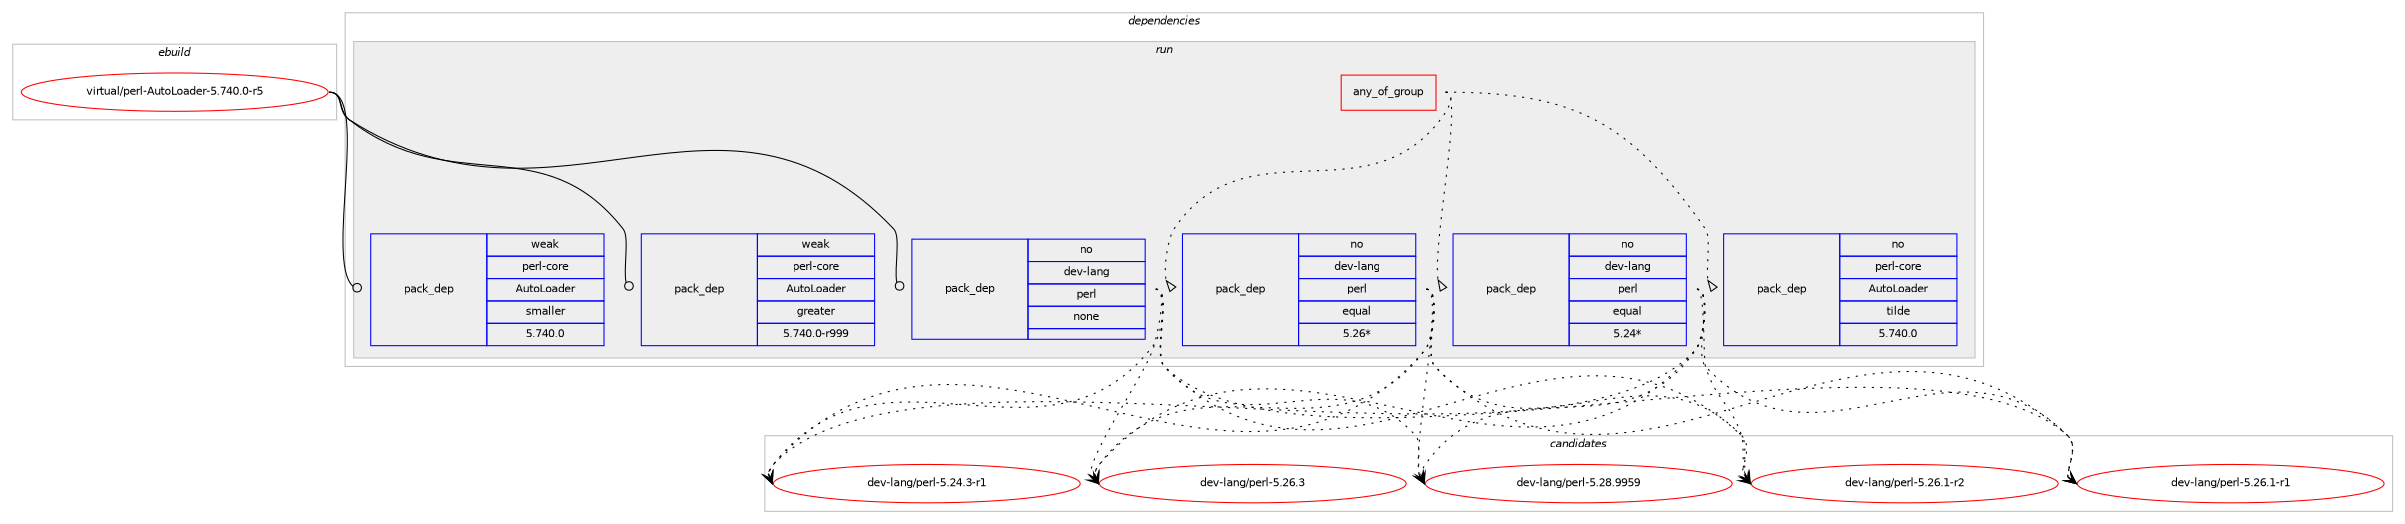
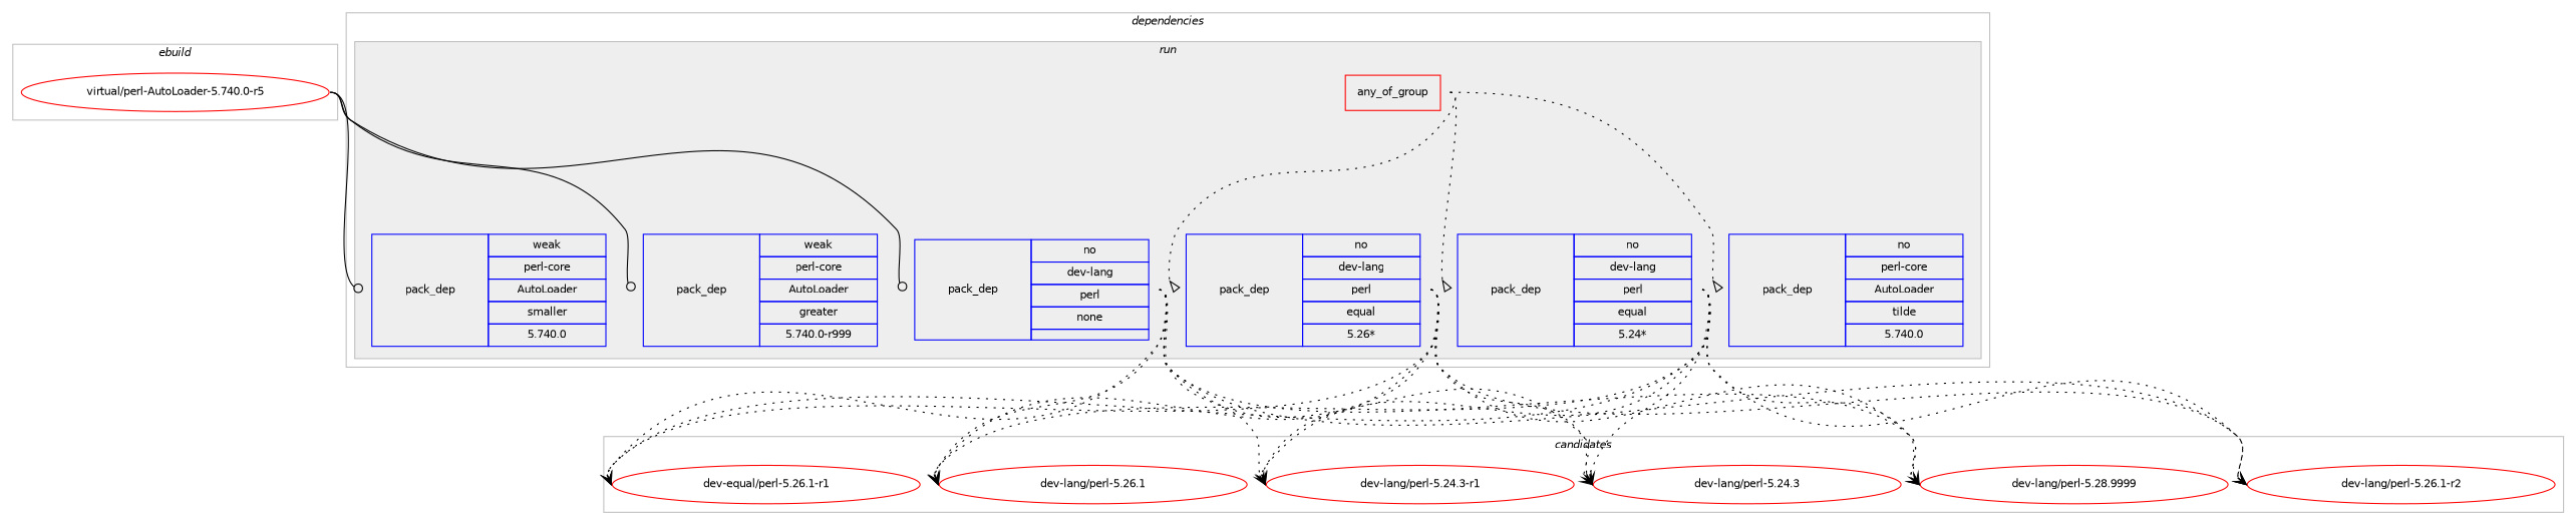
  digraph {
    compound=true
    concentrate=true
    fontname=Helvetica
    fontsize=10
    newrank=true
    rankdir=TB
    ranksep=1.5
    node [color=red fontname=Helvetica fontsize=10]
    edge [arrowhead=vee headport=w style=dotted tailport=e weight=100]
    n1 [label="virtual/perl-AutoLoader-5.740.0-r5" width=4]
    n2 [color=blue label=<<TABLE BORDER="0" CELLBORDER="1" CELLSPACING="0" CELLPADDING="4" WIDTH="220"><TR><TD ROWSPAN="6" CELLPADDING="30">pack_dep</TD></TR><TR><TD WIDTH="110">no</TD></TR><TR><TD>dev-lang</TD></TR><TR><TD>perl</TD></TR><TR><TD>equal</TD></TR><TR><TD>5.26*</TD></TR></TABLE>> shape=none]
    n3 [color=blue label=<<TABLE BORDER="0" CELLBORDER="1" CELLSPACING="0" CELLPADDING="4" WIDTH="220"><TR><TD ROWSPAN="6" CELLPADDING="30">pack_dep</TD></TR><TR><TD WIDTH="110">no</TD></TR><TR><TD>dev-lang</TD></TR><TR><TD>perl</TD></TR><TR><TD>equal</TD></TR><TR><TD>5.24*</TD></TR></TABLE>> shape=none]
    n4 [color=blue label=<<TABLE BORDER="0" CELLBORDER="1" CELLSPACING="0" CELLPADDING="4" WIDTH="220"><TR><TD ROWSPAN="6" CELLPADDING="30">pack_dep</TD></TR><TR><TD WIDTH="110">no</TD></TR><TR><TD>perl-core</TD></TR><TR><TD>AutoLoader</TD></TR><TR><TD>tilde</TD></TR><TR><TD>5.740.0</TD></TR></TABLE>> shape=none]
    n5 [label=<<TABLE BORDER="0" CELLBORDER="1" CELLSPACING="0" CELLPADDING="4"><TR><TD CELLPADDING="10">any_of_group</TD></TR></TABLE>> shape=none]
    n6 [color=blue label=<<TABLE BORDER="0" CELLBORDER="1" CELLSPACING="0" CELLPADDING="4" WIDTH="220"><TR><TD ROWSPAN="6" CELLPADDING="30">pack_dep</TD></TR><TR><TD WIDTH="110">no</TD></TR><TR><TD>dev-lang</TD></TR><TR><TD>perl</TD></TR><TR><TD>none</TD></TR><TR><TD></TD></TR></TABLE>> shape=none]
    n7 [color=blue label=<<TABLE BORDER="0" CELLBORDER="1" CELLSPACING="0" CELLPADDING="4" WIDTH="220"><TR><TD ROWSPAN="6" CELLPADDING="30">pack_dep</TD></TR><TR><TD WIDTH="110">weak</TD></TR><TR><TD>perl-core</TD></TR><TR><TD>AutoLoader</TD></TR><TR><TD>greater</TD></TR><TR><TD>5.740.0-r999</TD></TR></TABLE>> shape=none]
    n8 [color=blue label=<<TABLE BORDER="0" CELLBORDER="1" CELLSPACING="0" CELLPADDING="4" WIDTH="220"><TR><TD ROWSPAN="6" CELLPADDING="30">pack_dep</TD></TR><TR><TD WIDTH="110">weak</TD></TR><TR><TD>perl-core</TD></TR><TR><TD>AutoLoader</TD></TR><TR><TD>smaller</TD></TR><TR><TD>5.740.0</TD></TR></TABLE>> shape=none]
-   n9 [label="dev-lang/perl-5.26.3" width=4]
+   n9 [label="dev-lang/perl-5.24.3" width=4]
    n10 [label="dev-lang/perl-5.24.3-r1" width=4]
-   n12 [label="dev-lang/perl-5.26.1-r1" width=4]
+   n11 [label="dev-lang/perl-5.26.1" width=4]
+   n12 [label="dev-equal/perl-5.26.1-r1" width=4]
    n13 [label="dev-lang/perl-5.26.1-r2" width=4]
-   n14 [label="dev-lang/perl-5.28.9959" width=4]
+   n14 [label="dev-lang/perl-5.28.9999" width=4]
    subgraph cluster_1 {
      color=gray
      label=<<i>ebuild</i>>
      rank=same
      n1
    }
    subgraph cluster_2 {
      color=gray
      label=<<i>dependencies</i>>
      subgraph cluster_3 {
        color=gray
        fillcolor="#eeeeee"
        label=<<i>compile</i>>
        style=filled
      }
      subgraph cluster_4 {
        color=gray
        fillcolor="#eeeeee"
        label=<<i>compile and run</i>>
        style=filled
      }
      subgraph cluster_5 {
        color=gray
        fillcolor="#eeeeee"
        label=<<i>run</i>>
        style=filled
        subgraph sub_6 {
          color=gray
          fillcolor="#eeeeee"
          label=<<i>run</i>>
          style=filled
          n5
          subgraph sub_7 {
            color=gray
            fillcolor="#eeeeee"
            label=<<i>run</i>>
            style=filled
            n2
          }
          subgraph sub_8 {
            color=gray
            fillcolor="#eeeeee"
            label=<<i>run</i>>
            style=filled
            n3
          }
          subgraph sub_9 {
            color=gray
            fillcolor="#eeeeee"
            label=<<i>run</i>>
            style=filled
            n4
          }
        }
        subgraph sub_10 {
          color=gray
          fillcolor="#eeeeee"
          label=<<i>run</i>>
          style=filled
          n6
        }
        subgraph sub_11 {
          color=gray
          fillcolor="#eeeeee"
          label=<<i>run</i>>
          style=filled
          n7
        }
        subgraph sub_12 {
          color=gray
          fillcolor="#eeeeee"
          label=<<i>run</i>>
          style=filled
          n8
        }
      }
    }
    subgraph cluster_13 {
      color=gray
      label=<<i>candidates</i>>
      rank=same
      subgraph sub_14 {
        color=black
        label=<<i>candidates</i>>
        nodesep=1
        rank=same
        n9
        n10
+       n11
        n12
        n13
        n14
      }
      subgraph sub_15 {
        color=black
        label=<<i>candidates</i>>
        nodesep=1
        rank=same
        n9
        n10
+       n11
        n12
        n13
        n14
      }
      subgraph sub_16 {
        color=black
        label=<<i>candidates</i>>
        nodesep=1
        rank=same
      }
      subgraph sub_17 {
        color=black
        label=<<i>candidates</i>>
        nodesep=1
        rank=same
        n9
        n10
+       n11
        n12
        n13
        n14
      }
      subgraph sub_18 {
        color=black
        label=<<i>candidates</i>>
        nodesep=1
        rank=same
      }
      subgraph sub_19 {
        color=black
        label=<<i>candidates</i>>
        nodesep=1
        rank=same
      }
    }
    n1 -> n6 [arrowhead=odot style=solid weight=20]
    n1 -> n7 [arrowhead=odot style=solid weight=20]
    n1 -> n8 [arrowhead=odot style=solid weight=20]
    n2 -> n9
    n2 -> n10
+   n2 -> n11
    n2 -> n12
    n2 -> n13
    n2 -> n14
    n3 -> n9
    n3 -> n10
+   n3 -> n11
    n3 -> n12
    n3 -> n13
    n3 -> n14
    n5 -> n2 [arrowhead=oinv weight=20]
    n5 -> n3 [arrowhead=oinv weight=20]
    n5 -> n4 [arrowhead=oinv weight=20]
    n6 -> n9
    n6 -> n10
+   n6 -> n11
    n6 -> n12
    n6 -> n13
    n6 -> n14
  }
